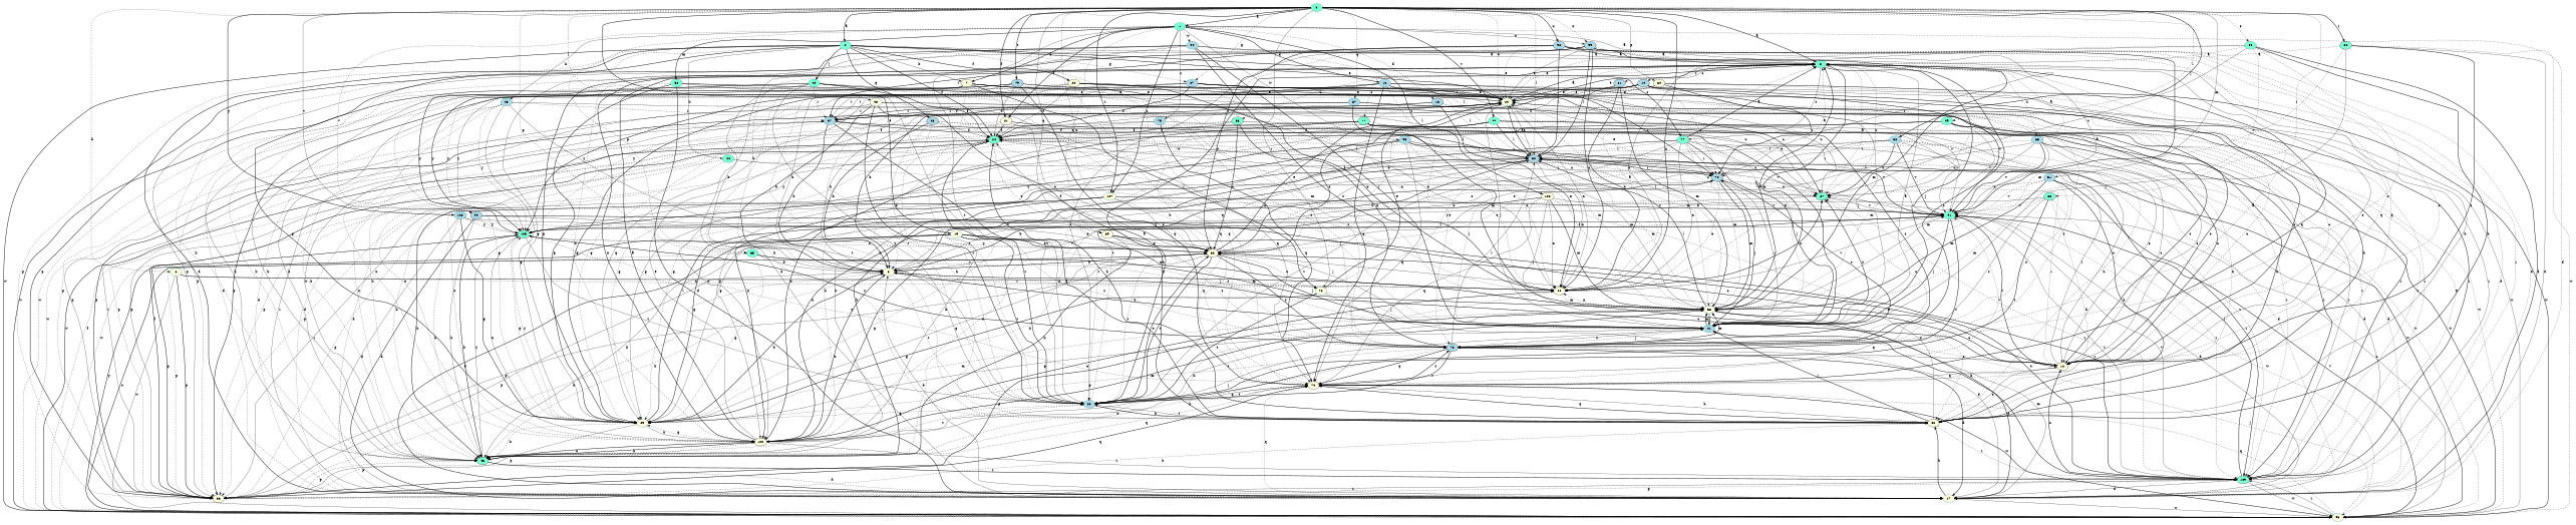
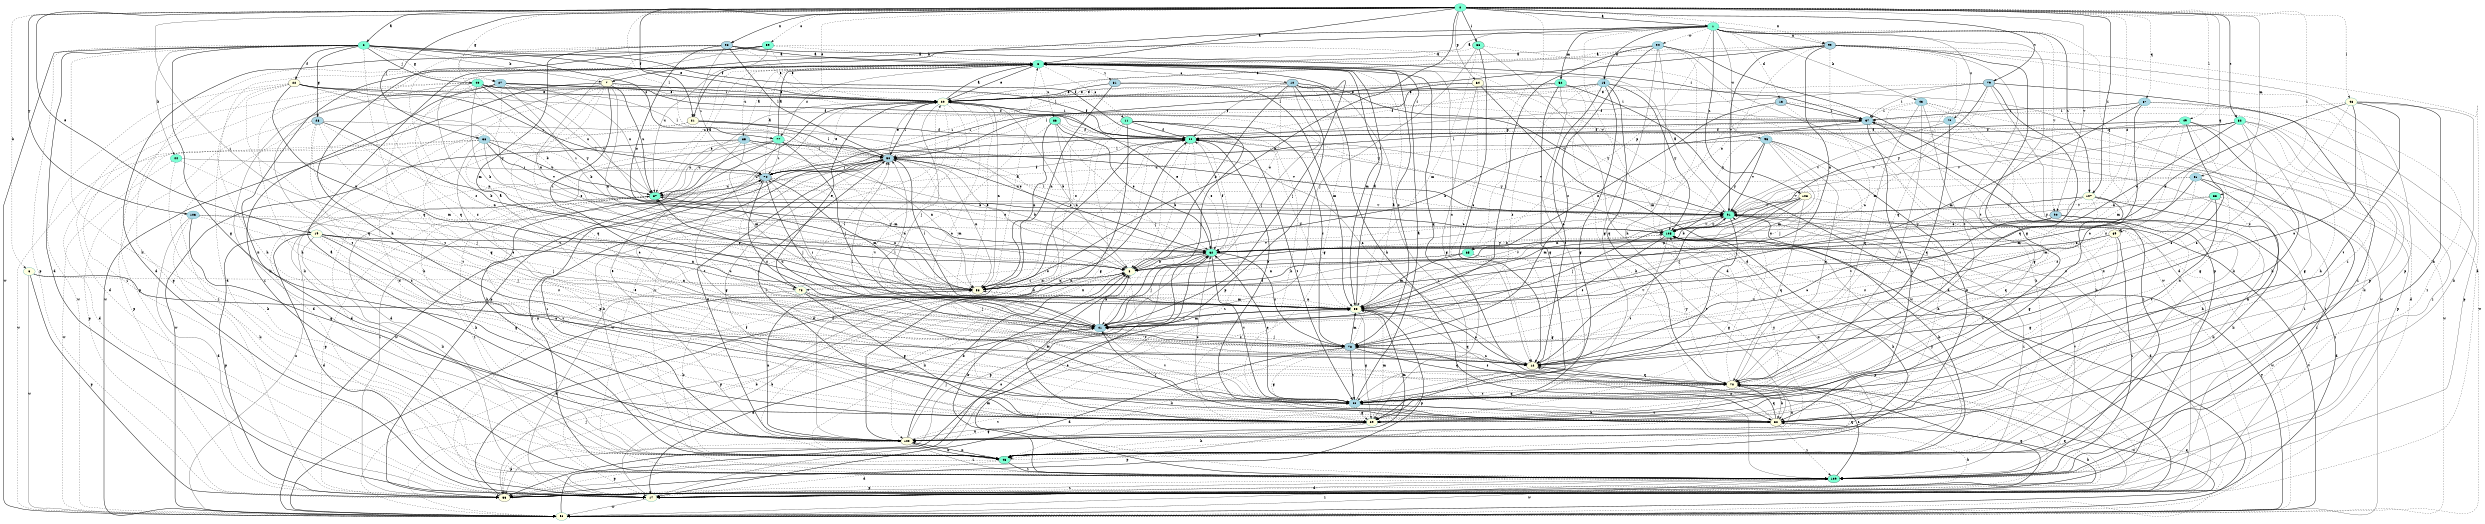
  strict digraph {
    node [color=teal fillcolor=lightblue style=filled]
    edge [style=dashed]
    0 [fillcolor=aquamarine]
    1 [fillcolor=aquamarine]
    2 [fillcolor=aquamarine]
    3 [fillcolor=aquamarine]
    6 [fillcolor=lightyellow]
    19 [fillcolor=lightyellow]
    20 [fillcolor=lightyellow]
    21 [color=black fillcolor=lightyellow]
    27
    33 [color=black fillcolor=aquamarine]
    36 [color=black fillcolor=aquamarine]
    38
    48 [fillcolor=lightyellow]
    49 [fillcolor=aquamarine]
    50 [color=black]
    51
    58 [color=black fillcolor=lightyellow]
    59 [fillcolor=aquamarine]
-   62 [color=black fillcolor=lightyellow]
+   62 [color=black fillcolor=aquamarine]
    64 [color=black fillcolor=lightyellow]
    65 [fillcolor=aquamarine]
    67
    69 [color=black fillcolor=lightyellow]
    73 [fillcolor=lightyellow]
    79 [color=black]
    82 [fillcolor=aquamarine]
    90 [color=black]
    98 [color=black]
    99 [color=black]
    103
    107 [fillcolor=lightyellow]
    7 [color=black fillcolor=lightyellow]
    13 [color=black]
    15
    17 [fillcolor=lightyellow]
    43
    52 [fillcolor=aquamarine]
    75
    83
    94
    95
    108 [color=black fillcolor=lightyellow]
    22 [color=black fillcolor=lightyellow]
    24 [color=black fillcolor=aquamarine]
    28 [color=black]
    29 [fillcolor=lightyellow]
    40 [fillcolor=aquamarine]
    44 [fillcolor=aquamarine]
    46 [color=black fillcolor=aquamarine]
    66 [color=black fillcolor=lightyellow]
    70 [color=black fillcolor=lightyellow]
    77 [fillcolor=aquamarine]
    96 [fillcolor=lightyellow]
    53 [fillcolor=lightyellow]
    10 [color=black]
    11 [color=black fillcolor=aquamarine]
    12 [color=black fillcolor=lightyellow]
    31 [color=black]
    41
    78 [color=black]
    85
    86 [color=black fillcolor=aquamarine]
    87 [color=black fillcolor=aquamarine]
    100 [color=black fillcolor=lightyellow]
    8 [fillcolor=lightyellow]
    109 [color=black fillcolor=aquamarine]
    37
    91 [fillcolor=aquamarine]
    105 [color=black fillcolor=aquamarine]
    32 [color=black fillcolor=lightyellow]
    74 [color=black]
    0 -> 1 [label=a style=bold]
    0 -> 2 [label=a style=bold]
    0 -> 3 [label=a style=bold]
    0 -> 6 [label=b]
    0 -> 19 [label=e style=bold]
    0 -> 20 [label=e]
    0 -> 21 [label=f style=bold]
    0 -> 27 [label=g]
    0 -> 33 [label=i]
    0 -> 36 [label=i style=bold]
    0 -> 38 [label=j style=bold]
    0 -> 48 [label=l]
    0 -> 49 [label=l]
    0 -> 50 [label=l]
    0 -> 51 [label=m style=solid]
    0 -> 58 [label=n style=bold]
    0 -> 59 [label=o]
    0 -> 62 [label=o]
    0 -> 64 [label=p style=solid]
    0 -> 65 [label=p]
    0 -> 67 [label=q]
    0 -> 69 [label=q style=solid]
    0 -> 73 [label=r style=solid]
    0 -> 79 [label=t style=bold]
    0 -> 82 [label=t style=bold]
    0 -> 90 [label=v style=solid]
    0 -> 98 [label=x style=bold]
    0 -> 99 [label=x]
    0 -> 103 [label=y style=bold]
    0 -> 107 [label=z style=bold]
    1 -> 3 [label=a style=solid]
    1 -> 21 [label=f style=bold]
    1 -> 65 [label=p]
    1 -> 69 [label=q]
    1 -> 90 [label=v]
    1 -> 99 [label=x style=solid]
    1 -> 107 [label=z style=bold]
    1 -> 7 [label=b style=bold]
    1 -> 13 [label=d]
    1 -> 15 [label=d style=bold]
    1 -> 17 [label=d]
    1 -> 43 [label=k style=solid]
    1 -> 52 [label=m style=bold]
    1 -> 75 [label=s style=solid]
    1 -> 83 [label=t style=solid]
    1 -> 94 [label=w]
    1 -> 95 [label=w style=solid]
    1 -> 108 [label=z style=bold]
    2 -> 3 [label=a style=solid]
    2 -> 20 [label=e style=bold]
    2 -> 27 [label=g]
    2 -> 7 [label=b style=solid]
    2 -> 17 [label=d style=bold]
    2 -> 22 [label=f style=bold]
    2 -> 24 [label=f style=bold]
    2 -> 28 [label=g style=bold]
    2 -> 29 [label=g style=bold]
    2 -> 40 [label=j style=bold]
    2 -> 44 [label=k style=solid]
    2 -> 46 [label=k]
    2 -> 66 [label=p]
    2 -> 70 [label=q]
    2 -> 77 [label=s style=bold]
    2 -> 96 [label=w style=bold]
    3 -> 20 [label=e style=bold]
    3 -> 17 [label=d]
    3 -> 66 [label=p]
    3 -> 70 [label=q style=bold]
    3 -> 77 [label=s style=solid]
    3 -> 53 [label=m style=bold]
    3 -> 10 [label=c style=solid]
    3 -> 11 [label=c]
    3 -> 12 [label=c style=solid]
    3 -> 31 [label=z]
    3 -> 41 [label=j style=bold]
    3 -> 78 [label=s style=bold]
    3 -> 85 [label=u]
    3 -> 86 [label=u]
    3 -> 87 [label=u]
    3 -> 100 [label=x style=bold]
    6 -> 58 [label=n]
    6 -> 66 [label=p style=bold]
    6 -> 96 [label=w style=solid]
    6 -> 12 [label=c style=bold]
    19 -> 58 [label=n style=bold]
    19 -> 62 [label=o style=bold]
    19 -> 17 [label=d style=bold]
    19 -> 83 [label=t style=bold]
    19 -> 29 [label=g]
    19 -> 46 [label=k style=solid]
    19 -> 66 [label=p style=bold]
    19 -> 41 [label=j]
    19 -> 78 [label=s]
    20 -> 3 [label=a style=bold]
    20 -> 50 [label=l style=bold]
    20 -> 58 [label=n style=solid]
-   83 -> 20 [label=t]
+   20 -> 83 [label=t]
    20 -> 66 [label=p style=bold]
    20 -> 12 [label=c]
    20 -> 41 [label=j style=solid]
    20 -> 8 [label=b style=solid]
    20 -> 109 [label=z]
    20 -> 37 [label=i style=bold]
    21 -> 50 [label=l style=bold]
    21 -> 62 [label=o style=solid]
    21 -> 17 [label=d]
    21 -> 24 [label=f style=bold]
    21 -> 100 [label=x]
    27 -> 20 [label=l style=bold]
    27 -> 58 [label=n]
    27 -> 83 [label=t]
    27 -> 24 [label=f style=bold]
    27 -> 46 [label=k style=solid]
    27 -> 66 [label=p]
    27 -> 87 [label=u style=solid]
    27 -> 8 [label=b style=solid]
    27 -> 109 [label=z style=bold]
    27 -> 91 [label=v style=solid]
    33 -> 83 [label=t style=bold]
    33 -> 53 [label=m]
    33 -> 78 [label=s style=solid]
    33 -> 109 [label=z]
    33 -> 91 [label=v]
    33 -> 105 [label=y style=solid]
    33 -> 32 [label=h]
    36 -> 3 [label=a]
    36 -> 17 [label=d style=solid]
    36 -> 96 [label=w]
    36 -> 53 [label=m]
    36 -> 12 [label=c style=bold]
    36 -> 41 [label=j style=solid]
    38 -> 50 [label=l style=solid]
    38 -> 62 [label=o style=solid]
    38 -> 17 [label=d]
    38 -> 66 [label=p]
    38 -> 96 [label=w]
    38 -> 12 [label=c style=solid]
    38 -> 87 [label=u style=bold]
    38 -> 91 [label=v style=bold]
    38 -> 74 [label=r]
    48 -> 83 [label=t style=bold]
    48 -> 46 [label=k style=solid]
    48 -> 12 [label=c style=bold]
    48 -> 78 [label=s]
    48 -> 8 [label=b style=bold]
    48 -> 37 [label=i]
    48 -> 32 [label=h style=bold]
    49 -> 58 [label=n]
    49 -> 24 [label=f style=bold]
    49 -> 29 [label=g]
    49 -> 46 [label=k style=solid]
    49 -> 53 [label=m]
    49 -> 12 [label=c style=bold]
    49 -> 78 [label=s]
    49 -> 91 [label=v style=solid]
    49 -> 32 [label=h style=bold]
    50 -> 20 [label=e style=solid]
    50 -> 58 [label=n style=solid]
    50 -> 62 [label=o style=bold]
    50 -> 29 [label=g style=solid]
    50 -> 46 [label=k style=solid]
    50 -> 96 [label=w style=bold]
    50 -> 53 [label=m]
    50 -> 87 [label=u]
    50 -> 100 [label=x style=bold]
    50 -> 8 [label=b style=solid]
    50 -> 74 [label=r style=bold]
    51 -> 53 [label=m style=bold]
    51 -> 78 [label=s]
    51 -> 87 [label=u]
    51 -> 109 [label=z style=bold]
    51 -> 91 [label=v]
    51 -> 32 [label=h style=bold]
    58 -> 3 [label=a]
    58 -> 46 [label=k]
    58 -> 53 [label=m]
    58 -> 87 [label=u style=bold]
    58 -> 91 [label=v style=solid]
    59 -> 3 [label=a]
    59 -> 20 [label=e]
    59 -> 58 [label=n style=solid]
    59 -> 17 [label=d style=bold]
    59 -> 78 [label=s]
    59 -> 87 [label=u style=solid]
    59 -> 91 [label=v]
    59 -> 32 [label=h style=bold]
    62 -> 20 [label=e style=bold]
    62 -> 83 [label=t style=bold]
    62 -> 24 [label=f style=solid]
    62 -> 66 [label=p style=solid]
    62 -> 41 [label=j style=bold]
    62 -> 78 [label=s style=bold]
    62 -> 8 [label=b style=bold]
    62 -> 105 [label=y]
    64 -> 20 [label=e]
    64 -> 29 [label=g style=solid]
    64 -> 96 [label=w style=bold]
    64 -> 12 [label=c]
    64 -> 105 [label=y]
    64 -> 74 [label=r style=bold]
    65 -> 58 [label=n]
    65 -> 29 [label=g]
    65 -> 66 [label=p]
    65 -> 53 [label=m style=bold]
    65 -> 8 [label=b style=solid]
    67 -> 66 [label=p style=solid]
    67 -> 53 [label=m style=bold]
    67 -> 12 [label=c style=bold]
    67 -> 109 [label=z]
    67 -> 37 [label=i style=bold]
    69 -> 62 [label=o style=bold]
    69 -> 83 [label=t]
    69 -> 29 [label=g style=solid]
    69 -> 78 [label=s]
    69 -> 109 [label=z style=bold]
    73 -> 20 [label=e style=bold]
    73 -> 50 [label=l]
    73 -> 62 [label=o]
    73 -> 17 [label=d style=solid]
    73 -> 83 [label=t style=bold]
    73 -> 29 [label=g style=bold]
    73 -> 41 [label=j]
    79 -> 20 [label=e]
    79 -> 24 [label=f style=solid]
    79 -> 46 [label=k style=solid]
    79 -> 70 [label=q style=bold]
    79 -> 53 [label=m]
    79 -> 109 [label=z style=bold]
    79 -> 37 [label=i style=solid]
    79 -> 105 [label=y style=bold]
    82 -> 50 [label=l style=bold]
    82 -> 62 [label=o style=bold]
    82 -> 24 [label=f]
    82 -> 29 [label=g style=solid]
    82 -> 12 [label=c style=solid]
    82 -> 100 [label=p style=solid]
    82 -> 109 [label=z style=solid]
    82 -> 91 [label=v style=solid]
    82 -> 32 [label=h]
    90 -> 62 [label=o style=solid]
    90 -> 17 [label=d style=bold]
    90 -> 46 [label=k style=solid]
    90 -> 12 [label=c style=bold]
    90 -> 105 [label=y]
    98 -> 3 [label=a style=bold]
    98 -> 20 [label=e]
    98 -> 50 [label=l style=bold]
    98 -> 62 [label=o style=bold]
    98 -> 70 [label=q]
    98 -> 53 [label=m style=bold]
    98 -> 8 [label=b]
    98 -> 37 [label=i style=bold]
    98 -> 74 [label=r style=solid]
    99 -> 3 [label=a]
    99 -> 20 [label=e style=solid]
    99 -> 50 [label=l style=bold]
    99 -> 58 [label=n style=bold]
    99 -> 62 [label=o]
    99 -> 17 [label=d]
    99 -> 83 [label=t style=solid]
    99 -> 29 [label=g style=bold]
    99 -> 66 [label=p style=solid]
    99 -> 70 [label=q]
    99 -> 12 [label=c]
    99 -> 109 [label=z]
    99 -> 91 [label=v style=bold]
    103 -> 17 [label=d style=solid]
    103 -> 29 [label=g style=bold]
    103 -> 46 [label=k]
    103 -> 41 [label=j style=solid]
    103 -> 78 [label=s]
    103 -> 105 [label=y]
    107 -> 62 [label=o style=solid]
    107 -> 29 [label=g style=bold]
    107 -> 46 [label=k style=bold]
    107 -> 70 [label=q]
    107 -> 91 [label=v style=bold]
    7 -> 20 [label=e style=bold]
    7 -> 58 [label=n style=solid]
    7 -> 73 [label=r style=bold]
    7 -> 83 [label=t]
    7 -> 29 [label=g]
    7 -> 46 [label=k style=solid]
    7 -> 70 [label=q]
    7 -> 96 [label=w style=bold]
    7 -> 87 [label=u style=bold]
    7 -> 105 [label=y]
    13 -> 58 [label=n style=bold]
    13 -> 46 [label=k]
    13 -> 96 [label=w]
    13 -> 53 [label=m]
    13 -> 37 [label=i style=bold]
    15 -> 20 [label=e style=bold]
    15 -> 50 [label=l]
    15 -> 29 [label=g style=bold]
    15 -> 70 [label=q style=bold]
    15 -> 96 [label=w style=solid]
    15 -> 12 [label=c style=bold]
    15 -> 78 [label=s]
    15 -> 105 [label=y style=bold]
    17 -> 70 [label=q]
    17 -> 96 [label=w style=solid]
    17 -> 53 [label=m style=solid]
    17 -> 8 [label=b style=solid]
    17 -> 37 [label=i style=solid]
    17 -> 32 [label=h style=bold]
    43 -> 17 [label=d]
    43 -> 83 [label=t style=solid]
    43 -> 29 [label=g style=solid]
-   43 -> 46 [label=k]
+   43 -> 46 [label=c]
    43 -> 70 [label=q style=solid]
    43 -> 100 [label=x]
    43 -> 37 [label=i]
    43 -> 105 [label=y]
    52 -> 20 [label=e style=bold]
    52 -> 17 [label=d style=bold]
    52 -> 83 [label=t style=solid]
    52 -> 24 [label=f]
    52 -> 29 [label=g style=bold]
    52 -> 46 [label=k]
    75 -> 24 [label=f style=solid]
    75 -> 66 [label=p style=solid]
    75 -> 70 [label=q style=bold]
    75 -> 91 [label=v style=solid]
    83 -> 3 [label=a style=bold]
    83 -> 62 [label=o style=bold]
    83 -> 29 [label=g]
    83 -> 70 [label=q style=solid]
    83 -> 32 [label=h style=bold]
    94 -> 3 [label=a style=solid]
    94 -> 50 [label=l]
    94 -> 17 [label=d style=solid]
    94 -> 29 [label=g style=solid]
    94 -> 66 [label=p style=bold]
    94 -> 41 [label=j style=bold]
    94 -> 78 [label=s style=bold]
    94 -> 100 [label=x]
    94 -> 32 [label=h style=solid]
    95 -> 50 [label=l style=solid]
    95 -> 83 [label=t]
    95 -> 70 [label=q style=solid]
    95 -> 53 [label=m style=solid]
    95 -> 41 [label=j]
    95 -> 87 [label=u]
    95 -> 100 [label=x style=bold]
    95 -> 91 [label=v style=bold]
    95 -> 105 [label=y style=bold]
    108 -> 58 [label=n style=solid]
    108 -> 70 [label=q style=solid]
    108 -> 53 [label=m style=bold]
    108 -> 41 [label=j style=solid]
    108 -> 8 [label=b style=bold]
    108 -> 91 [label=v style=solid]
    108 -> 32 [label=h]
    22 -> 20 [label=e style=bold]
    22 -> 58 [label=n style=bold]
    22 -> 24 [label=f style=solid]
    22 -> 70 [label=q]
    22 -> 96 [label=w]
    22 -> 109 [label=z]
    22 -> 105 [label=y style=solid]
    22 -> 32 [label=h]
    22 -> 74 [label=r style=bold]
    24 -> 50 [label=l]
    24 -> 62 [label=o]
    24 -> 17 [label=d]
    24 -> 83 [label=t style=bold]
    24 -> 96 [label=w style=bold]
    24 -> 100 [label=x]
    24 -> 8 [label=b]
    24 -> 109 [label=z]
    24 -> 91 [label=v style=solid]
    24 -> 105 [label=y style=solid]
    28 -> 58 [label=n]
    28 -> 83 [label=t]
    28 -> 24 [label=f style=solid]
    28 -> 66 [label=p]
    28 -> 53 [label=m]
    28 -> 8 [label=b style=bold]
    28 -> 109 [label=z]
    28 -> 32 [label=h]
    29 -> 50 [label=l style=bold]
    29 -> 46 [label=k]
    29 -> 66 [label=p style=solid]
    29 -> 53 [label=m]
    29 -> 100 [label=x style=solid]
    29 -> 8 [label=b style=bold]
    29 -> 105 [label=y]
    40 -> 20 [label=e style=solid]
    40 -> 50 [label=l style=solid]
    40 -> 17 [label=d]
    40 -> 83 [label=t style=solid]
    40 -> 24 [label=f style=bold]
    40 -> 78 [label=s]
    40 -> 87 [label=u style=solid]
    40 -> 8 [label=b style=solid]
    40 -> 37 [label=i]
    40 -> 105 [label=y style=bold]
    40 -> 32 [label=h]
    44 -> 46 [label=k]
    44 -> 96 [label=w]
    44 -> 41 [label=j]
    44 -> 74 [label=r style=solid]
    46 -> 17 [label=d]
    46 -> 66 [label=p]
    46 -> 70 [label=q]
    46 -> 100 [label=x style=bold]
    46 -> 109 [label=z style=bold]
    46 -> 105 [label=y style=solid]
    66 -> 24 [label=f style=bold]
    66 -> 70 [label=q style=bold]
    66 -> 8 [label=b]
    66 -> 109 [label=z style=solid]
    66 -> 37 [label=i style=solid]
    66 -> 32 [label=h]
    66 -> 74 [label=r style=solid]
    70 -> 83 [label=t]
    70 -> 96 [label=w style=bold]
    70 -> 78 [label=s style=bold]
    70 -> 100 [label=x style=solid]
    70 -> 91 [label=v]
    70 -> 105 [label=y]
    70 -> 32 [label=h style=solid]
    77 -> 3 [label=a style=bold]
    77 -> 50 [label=l]
    77 -> 58 [label=n style=solid]
    77 -> 62 [label=o]
    77 -> 17 [label=d style=solid]
    77 -> 83 [label=t style=solid]
    77 -> 46 [label=k style=bold]
    77 -> 53 [label=m]
    77 -> 41 [label=j style=bold]
    77 -> 87 [label=u style=solid]
    77 -> 74 [label=r style=solid]
    96 -> 62 [label=o style=bold]
    96 -> 24 [label=f]
    96 -> 70 [label=q]
    96 -> 41 [label=j]
    96 -> 87 [label=u style=solid]
    96 -> 109 [label=z style=solid]
    96 -> 91 [label=v style=bold]
    96 -> 105 [label=y style=bold]
    53 -> 3 [label=a style=bold]
    53 -> 20 [label=e]
    53 -> 50 [label=l style=bold]
    53 -> 58 [label=n]
    53 -> 24 [label=f]
    53 -> 29 [label=g style=solid]
    53 -> 66 [label=p style=bold]
    53 -> 70 [label=q style=solid]
    53 -> 12 [label=c style=bold]
    53 -> 41 [label=j style=bold]
    10 -> 20 [label=e style=solid]
    10 -> 62 [label=o]
    10 -> 24 [label=f style=solid]
    10 -> 29 [label=g]
    10 -> 66 [label=p style=bold]
    10 -> 41 [label=j style=solid]
    10 -> 8 [label=b style=bold]
    10 -> 109 [label=z style=solid]
    10 -> 91 [label=v style=bold]
    10 -> 32 [label=h style=bold]
    10 -> 74 [label=r]
    11 -> 58 [label=n]
    11 -> 24 [label=f style=bold]
    11 -> 29 [label=g]
    11 -> 46 [label=k]
    11 -> 41 [label=j style=bold]
    11 -> 78 [label=s style=bold]
    11 -> 100 [label=x style=bold]
    11 -> 32 [label=h]
    12 -> 50 [label=l style=solid]
    12 -> 70 [label=q style=solid]
    12 -> 91 [label=v style=bold]
    12 -> 74 [label=r]
    31 -> 20 [label=e style=bold]
    31 -> 58 [label=n style=bold]
    31 -> 53 [label=m style=bold]
    31 -> 37 [label=i style=solid]
    41 -> 3 [label=a style=solid]
    41 -> 17 [label=d style=bold]
    41 -> 83 [label=t style=solid]
    41 -> 53 [label=m style=bold]
    41 -> 78 [label=s style=solid]
    41 -> 87 [label=u style=bold]
    41 -> 8 [label=b style=bold]
    41 -> 74 [label=r style=solid]
    78 -> 3 [label=a]
    78 -> 50 [label=l style=solid]
    78 -> 17 [label=d style=bold]
    78 -> 83 [label=t style=bold]
    78 -> 29 [label=g]
    78 -> 46 [label=k]
    78 -> 70 [label=q style=bold]
    78 -> 53 [label=m style=bold]
    78 -> 12 [label=c style=solid]
    78 -> 41 [label=j]
    78 -> 87 [label=u]
    85 -> 3 [label=a]
    85 -> 50 [label=l]
    85 -> 17 [label=d]
    85 -> 96 [label=w style=bold]
    85 -> 53 [label=m style=solid]
    85 -> 12 [label=c style=solid]
    85 -> 87 [label=u style=solid]
    85 -> 8 [label=b style=solid]
    85 -> 91 [label=v style=bold]
    86 -> 58 [label=n style=bold]
    86 -> 62 [label=o style=bold]
    86 -> 24 [label=f]
    86 -> 66 [label=p]
    86 -> 12 [label=c style=solid]
    86 -> 41 [label=j]
    86 -> 100 [label=x style=solid]
    87 -> 3 [label=a]
    87 -> 20 [label=e style=solid]
    87 -> 24 [label=f style=solid]
    87 -> 46 [label=k]
    87 -> 66 [label=p]
    87 -> 100 [label=x]
    87 -> 109 [label=z]
    87 -> 91 [label=v style=solid]
    100 -> 3 [label=a style=bold]
    100 -> 20 [label=e style=solid]
    100 -> 58 [label=n style=bold]
    100 -> 83 [label=t]
    100 -> 29 [label=g]
    100 -> 46 [label=k style=bold]
    100 -> 66 [label=p]
    100 -> 53 [label=m style=bold]
    100 -> 41 [label=j style=solid]
    100 -> 8 [label=b style=bold]
    100 -> 109 [label=z style=solid]
    100 -> 74 [label=r style=bold]
    8 -> 58 [label=n]
    8 -> 73 [label=r]
    8 -> 83 [label=t]
    8 -> 46 [label=k]
    8 -> 66 [label=p style=solid]
    8 -> 91 [label=v style=solid]
    109 -> 20 [label=e]
    109 -> 50 [label=l style=bold]
    109 -> 62 [label=o style=bold]
    109 -> 17 [label=d style=solid]
    109 -> 66 [label=p]
    109 -> 96 [label=w style=solid]
    109 -> 12 [label=c style=bold]
    109 -> 8 [label=b style=bold]
    109 -> 91 [label=v style=solid]
    37 -> 24 [label=f]
    37 -> 46 [label=k]
    37 -> 96 [label=w]
    37 -> 8 [label=b style=bold]
    37 -> 109 [label=z style=bold]
    37 -> 32 [label=h style=bold]
    37 -> 74 [label=r style=bold]
    91 -> 3 [label=a style=solid]
    91 -> 50 [label=l]
    91 -> 17 [label=d style=solid]
    91 -> 83 [label=t style=bold]
    91 -> 46 [label=k style=bold]
    91 -> 96 [label=w]
    91 -> 41 [label=j style=bold]
    91 -> 109 [label=z style=solid]
    91 -> 105 [label=y style=solid]
    105 -> 62 [label=o]
    105 -> 83 [label=t style=solid]
    105 -> 29 [label=g]
    105 -> 46 [label=k style=bold]
    105 -> 78 [label=s style=bold]
    105 -> 100 [label=x style=solid]
    105 -> 91 [label=v style=solid]
    32 -> 62 [label=o style=solid]
    32 -> 83 [label=t style=solid]
    32 -> 24 [label=f style=bold]
    32 -> 70 [label=q style=bold]
    32 -> 12 [label=c style=solid]
    32 -> 41 [label=j style=bold]
    32 -> 109 [label=z]
    74 -> 3 [label=a]
    74 -> 20 [label=e]
    74 -> 58 [label=n]
    74 -> 62 [label=o]
    74 -> 53 [label=m style=bold]
    74 -> 41 [label=j style=bold]
    74 -> 78 [label=s style=bold]
    74 -> 87 [label=u]
  }
